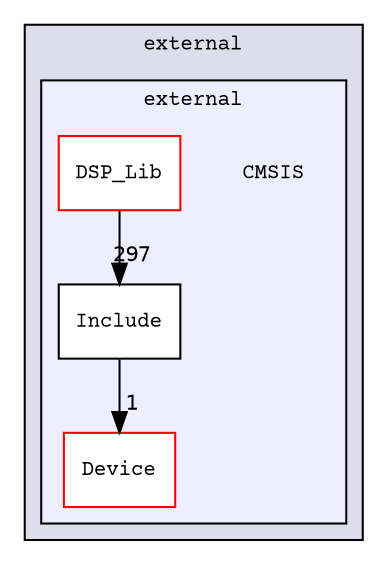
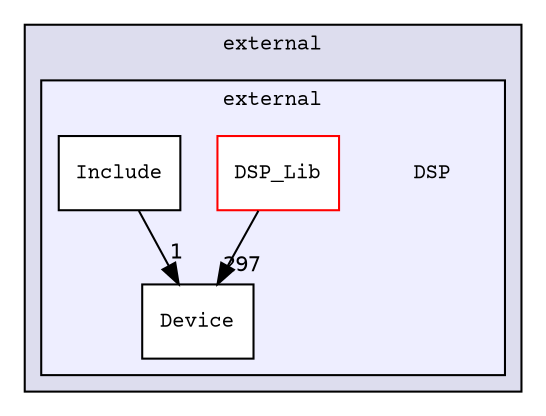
  digraph {
    compound=true
    fontname="Courier Prime"
    node [fontname="Courier Prime" fontsize=10 shape=box color=red fillcolor=white style=filled]
    edge [fontname="Courier Prime" labeldistance=1.5 labelfontname=Helvetica labelfontsize=10]
-   n1 [label=CMSIS shape=plaintext color="" fillcolor="" style=""]
-   n2 [label=Device]
+   n1 [label=DSP shape=plaintext color="" fillcolor="" style=""]
+   n2 [color=black label=Device]
    n3 [label=DSP_Lib]
    n4 [color=black label=Include]
    subgraph cluster_1 {
      bgcolor="#ddddee"
      fontsize=10
      label=external
      pencolor=black
      subgraph cluster_2 {
        bgcolor="#eeeeff"
        fontsize=10
        label=external
        pencolor=black
        n1
        n2
        n3
        n4
      }
    }
-   n3 -> n4 [headlabel=297]
+   n3 -> n2 [headlabel=297]
    n4 -> n2 [headlabel=1]
  }
